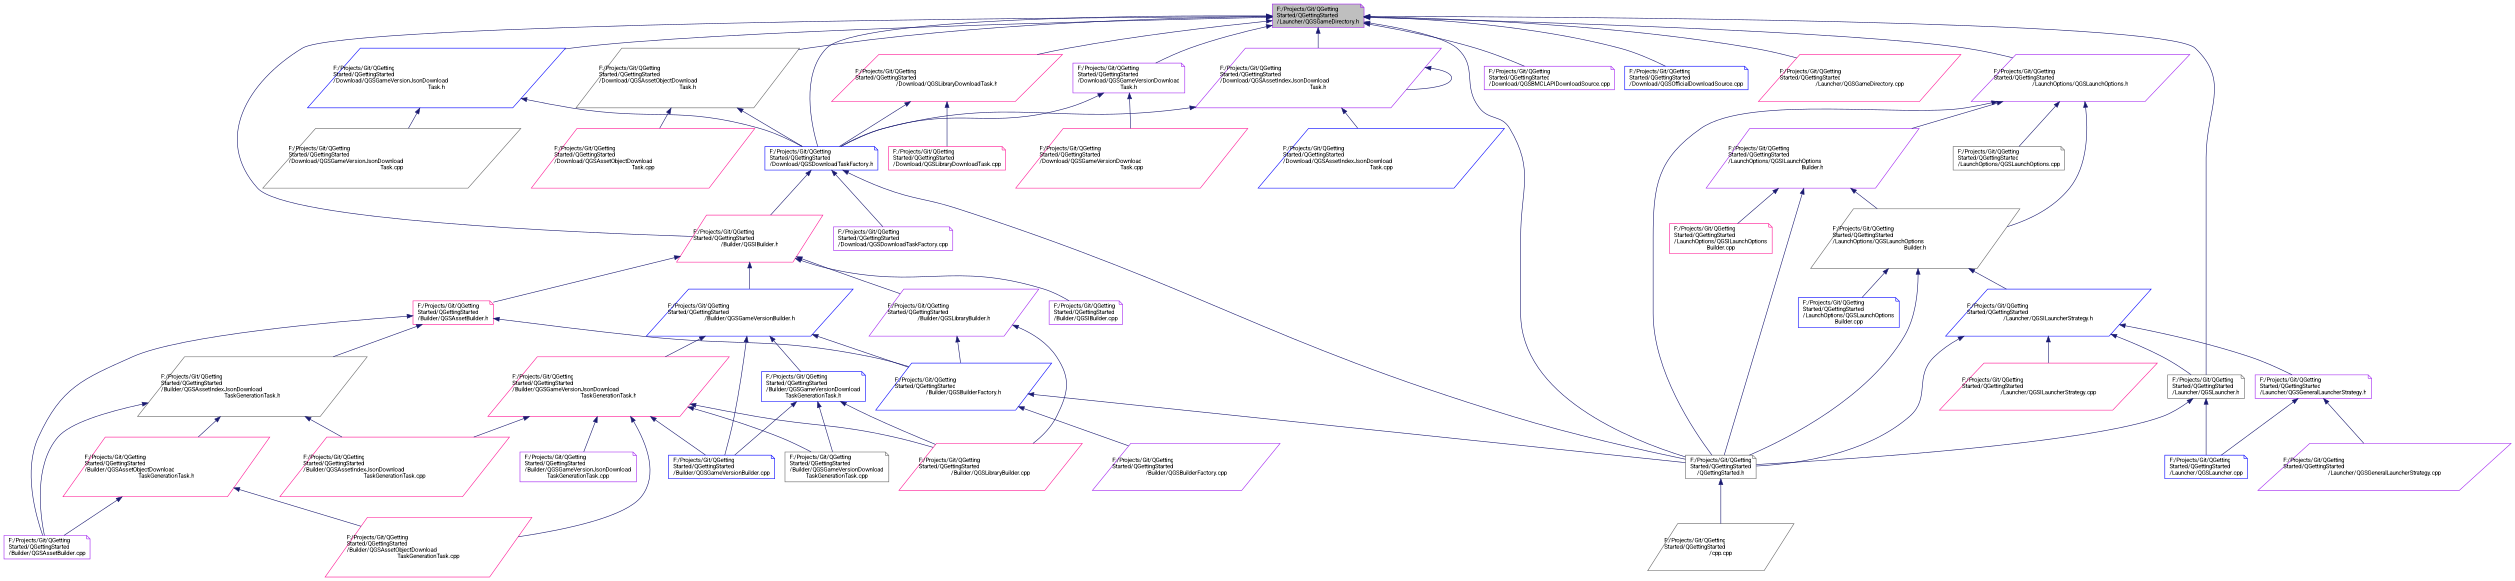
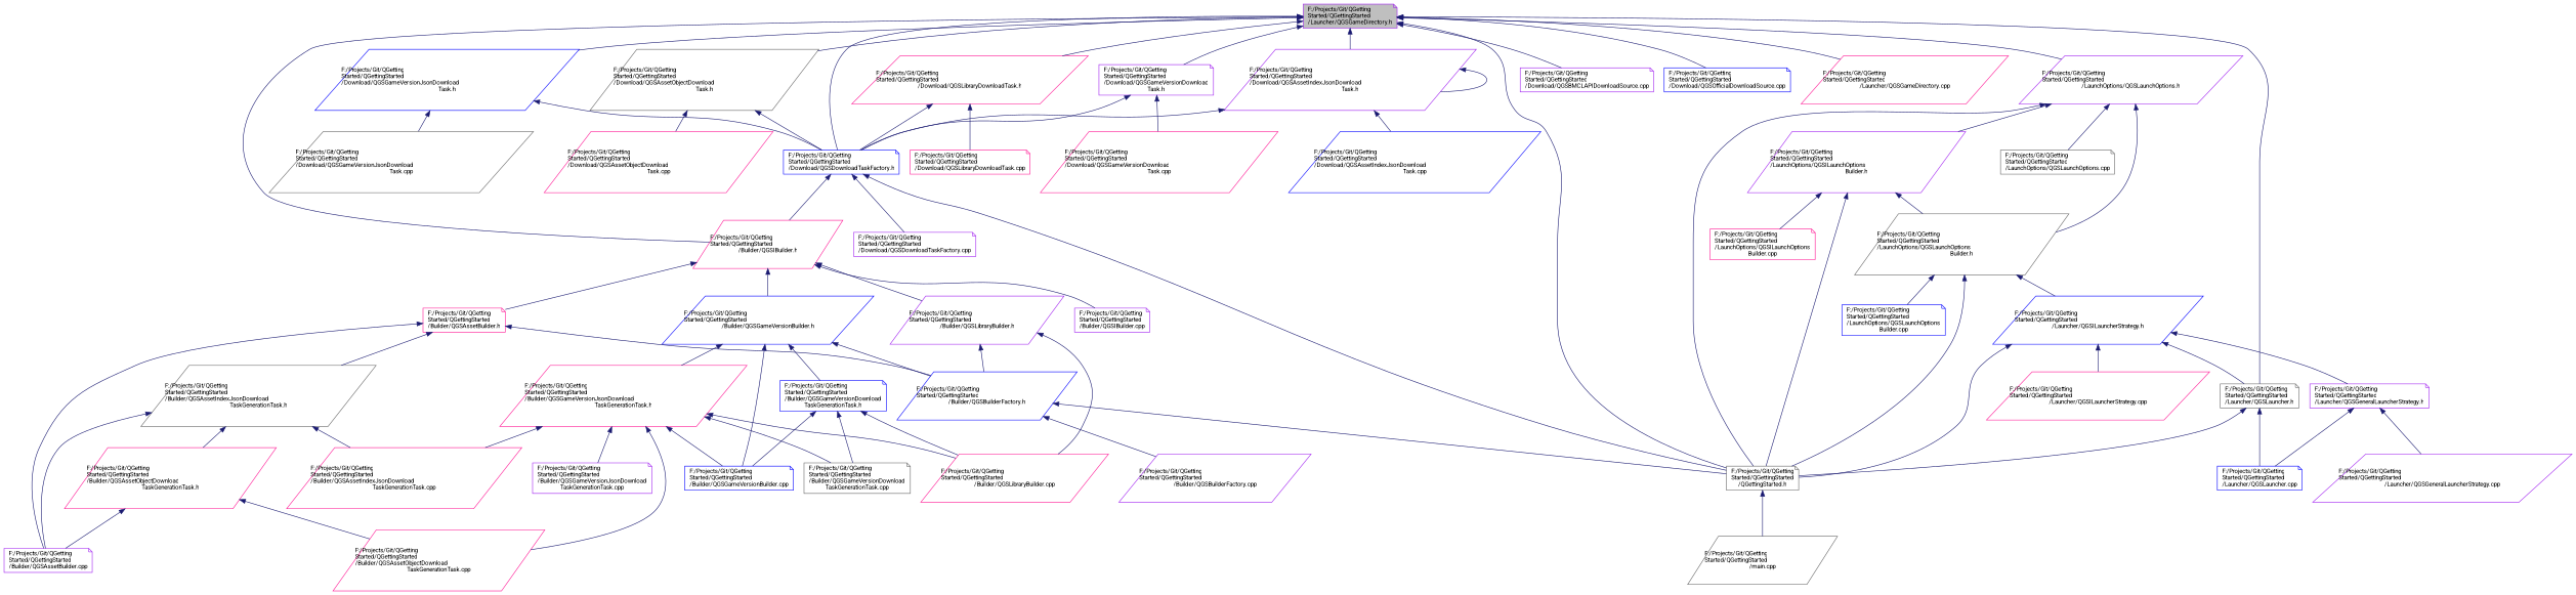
  digraph {
    fontname=Roboto
    node [color=purple fillcolor=white fontname=Roboto fontsize=10 shape=parallelogram style=filled]
    edge [color=midnightblue dir=back fontname=Roboto fontsize=10 labelfontname=Helvetica labelfontsize=10 style=solid]
    n1 [fillcolor=grey75 fontcolor=black height=0.2 label="F:/Projects/Git/QGetting\lStarted/QGettingStarted\l/Launcher/QGSGameDirectory.h" shape=note width=0.4]
    n2 [color=blue height=0.2 label="F:/Projects/Git/QGetting\lStarted/QGettingStarted\l/Download/QGSGameVersionJsonDownload\lTask.h" width=0.4]
    n3 [color=blue height=0.2 label="F:/Projects/Git/QGetting\lStarted/QGettingStarted\l/Download/QGSDownloadTaskFactory.h" shape=note width=0.4]
    n4 [color=deeppink height=0.2 label="F:/Projects/Git/QGetting\lStarted/QGettingStarted\l/Builder/QGSIBuilder.h" width=0.4]
    n5 [color=gray40 height=0.2 label="F:/Projects/Git/QGetting\lStarted/QGettingStarted\l/QGettingStarted.h" shape=note width=0.4]
    n6 [color=gray40 height=0.2 label="F:/Projects/Git/QGetting\lStarted/QGettingStarted\l/Download/QGSAssetObjectDownload\lTask.h" width=0.4]
    n7 [color=deeppink height=0.2 label="F:/Projects/Git/QGetting\lStarted/QGettingStarted\l/Download/QGSLibraryDownloadTask.h" width=0.4]
    n8 [height=0.2 label="F:/Projects/Git/QGetting\lStarted/QGettingStarted\l/Download/QGSGameVersionDownload\lTask.h" shape=note width=0.4]
    n9 [height=0.2 label="F:/Projects/Git/QGetting\lStarted/QGettingStarted\l/Download/QGSAssetIndexJsonDownload\lTask.h" width=0.4]
    n10 [height=0.2 label="F:/Projects/Git/QGetting\lStarted/QGettingStarted\l/Download/QGSBMCLAPIDownloadSource.cpp" shape=note width=0.4]
    n11 [color=blue height=0.2 label="F:/Projects/Git/QGetting\lStarted/QGettingStarted\l/Download/QGSOfficialDownloadSource.cpp" shape=note width=0.4]
    n12 [color=deeppink height=0.2 label="F:/Projects/Git/QGetting\lStarted/QGettingStarted\l/Launcher/QGSGameDirectory.cpp" width=0.4]
    n13 [height=0.2 label="F:/Projects/Git/QGetting\lStarted/QGettingStarted\l/LaunchOptions/QGSLaunchOptions.h" width=0.4]
    n14 [color=gray40 height=0.2 label="F:/Projects/Git/QGetting\lStarted/QGettingStarted\l/Launcher/QGSLauncher.h" shape=note width=0.4]
    n15 [color=gray40 height=0.2 label="F:/Projects/Git/QGetting\lStarted/QGettingStarted\l/Download/QGSGameVersionJsonDownload\lTask.cpp" width=0.4]
    n16 [height=0.2 label="F:/Projects/Git/QGetting\lStarted/QGettingStarted\l/Download/QGSDownloadTaskFactory.cpp" shape=note width=0.4]
    n17 [color=deeppink height=0.2 label="F:/Projects/Git/QGetting\lStarted/QGettingStarted\l/Builder/QGSAssetBuilder.h" shape=note width=0.4]
    n18 [color=blue height=0.2 label="F:/Projects/Git/QGetting\lStarted/QGettingStarted\l/Builder/QGSGameVersionBuilder.h" width=0.4]
    n19 [height=0.2 label="F:/Projects/Git/QGetting\lStarted/QGettingStarted\l/Builder/QGSLibraryBuilder.h" width=0.4]
    n20 [height=0.2 label="F:/Projects/Git/QGetting\lStarted/QGettingStarted\l/Builder/QGSIBuilder.cpp" shape=note width=0.4]
    n21 [height=0.2 label="F:/Projects/Git/QGetting\lStarted/QGettingStarted\l/Builder/QGSAssetBuilder.cpp" shape=note width=0.4]
    n22 [color=gray40 height=0.2 label="F:/Projects/Git/QGetting\lStarted/QGettingStarted\l/Builder/QGSAssetIndexJsonDownload\lTaskGenerationTask.h" width=0.4]
    n23 [color=blue height=0.2 label="F:/Projects/Git/QGetting\lStarted/QGettingStarted\l/Builder/QGSBuilderFactory.h" width=0.4]
    n24 [color=deeppink height=0.2 label="F:/Projects/Git/QGetting\lStarted/QGettingStarted\l/Builder/QGSAssetObjectDownload\lTaskGenerationTask.h" width=0.4]
    n25 [color=deeppink height=0.2 label="F:/Projects/Git/QGetting\lStarted/QGettingStarted\l/Builder/QGSAssetIndexJsonDownload\lTaskGenerationTask.cpp" width=0.4]
    n26 [color=deeppink height=0.2 label="F:/Projects/Git/QGetting\lStarted/QGettingStarted\l/Builder/QGSAssetObjectDownload\lTaskGenerationTask.cpp" width=0.4]
    n27 [height=0.2 label="F:/Projects/Git/QGetting\lStarted/QGettingStarted\l/Builder/QGSBuilderFactory.cpp" width=0.4]
-   n28 [color=gray40 height=0.2 label="F:/Projects/Git/QGetting\lStarted/QGettingStarted\l/cpp.cpp" width=0.4]
+   n28 [color=gray40 height=0.2 label="F:/Projects/Git/QGetting\lStarted/QGettingStarted\l/main.cpp" width=0.4]
    n29 [color=deeppink height=0.2 label="F:/Projects/Git/QGetting\lStarted/QGettingStarted\l/Builder/QGSGameVersionJsonDownload\lTaskGenerationTask.h" width=0.4]
    n30 [color=blue height=0.2 label="F:/Projects/Git/QGetting\lStarted/QGettingStarted\l/Builder/QGSGameVersionBuilder.cpp" shape=note width=0.4]
    n31 [color=blue height=0.2 label="F:/Projects/Git/QGetting\lStarted/QGettingStarted\l/Builder/QGSGameVersionDownload\lTaskGenerationTask.h" shape=note width=0.4]
    n32 [color=gray40 height=0.2 label="F:/Projects/Git/QGetting\lStarted/QGettingStarted\l/Builder/QGSGameVersionDownload\lTaskGenerationTask.cpp" shape=note width=0.4]
    n33 [height=0.2 label="F:/Projects/Git/QGetting\lStarted/QGettingStarted\l/Builder/QGSGameVersionJsonDownload\lTaskGenerationTask.cpp" shape=note width=0.4]
    n34 [color=deeppink height=0.2 label="F:/Projects/Git/QGetting\lStarted/QGettingStarted\l/Builder/QGSLibraryBuilder.cpp" width=0.4]
    n35 [color=deeppink height=0.2 label="F:/Projects/Git/QGetting\lStarted/QGettingStarted\l/Download/QGSAssetObjectDownload\lTask.cpp" width=0.4]
    n36 [color=deeppink height=0.2 label="F:/Projects/Git/QGetting\lStarted/QGettingStarted\l/Download/QGSLibraryDownloadTask.cpp" shape=note width=0.4]
    n37 [color=deeppink height=0.2 label="F:/Projects/Git/QGetting\lStarted/QGettingStarted\l/Download/QGSGameVersionDownload\lTask.cpp" width=0.4]
    n38 [color=blue height=0.2 label="F:/Projects/Git/QGetting\lStarted/QGettingStarted\l/Download/QGSAssetIndexJsonDownload\lTask.cpp" width=0.4]
    n39 [height=0.2 label="F:/Projects/Git/QGetting\lStarted/QGettingStarted\l/LaunchOptions/QGSILaunchOptions\lBuilder.h" width=0.4]
    n40 [color=gray40 height=0.2 label="F:/Projects/Git/QGetting\lStarted/QGettingStarted\l/LaunchOptions/QGSLaunchOptions\lBuilder.h" width=0.4]
    n41 [color=gray40 height=0.2 label="F:/Projects/Git/QGetting\lStarted/QGettingStarted\l/LaunchOptions/QGSLaunchOptions.cpp" shape=note width=0.4]
    n42 [color=deeppink height=0.2 label="F:/Projects/Git/QGetting\lStarted/QGettingStarted\l/LaunchOptions/QGSILaunchOptions\lBuilder.cpp" shape=note width=0.4]
    n43 [color=blue height=0.2 label="F:/Projects/Git/QGetting\lStarted/QGettingStarted\l/Launcher/QGSILauncherStrategy.h" width=0.4]
    n44 [color=blue height=0.2 label="F:/Projects/Git/QGetting\lStarted/QGettingStarted\l/LaunchOptions/QGSLaunchOptions\lBuilder.cpp" shape=note width=0.4]
    n45 [height=0.2 label="F:/Projects/Git/QGetting\lStarted/QGettingStarted\l/Launcher/QGSGeneralLauncherStrategy.h" shape=note width=0.4]
    n46 [color=deeppink height=0.2 label="F:/Projects/Git/QGetting\lStarted/QGettingStarted\l/Launcher/QGSILauncherStrategy.cpp" width=0.4]
    n47 [height=0.2 label="F:/Projects/Git/QGetting\lStarted/QGettingStarted\l/Launcher/QGSGeneralLauncherStrategy.cpp" width=0.4]
    n48 [color=blue height=0.2 label="F:/Projects/Git/QGetting\lStarted/QGettingStarted\l/Launcher/QGSLauncher.cpp" shape=note width=0.4]
    n1 -> n2
    n1 -> n3
    n1 -> n4
    n1 -> n5
    n1 -> n6
    n1 -> n7
    n1 -> n8
    n1 -> n9
    n1 -> n10
    n1 -> n11
    n1 -> n12
    n1 -> n13
    n1 -> n14
    n2 -> n3
    n2 -> n15
    n3 -> n4
    n3 -> n5
    n3 -> n16
    n4 -> n17
    n4 -> n18
    n4 -> n19
    n4 -> n20
    n5 -> n28
    n6 -> n3
    n6 -> n35
    n7 -> n3
    n7 -> n36
    n8 -> n3
    n8 -> n37
    n9 -> n3
    n9 -> n9
    n9 -> n38
    n13 -> n5
    n13 -> n39
    n13 -> n40
    n13 -> n41
    n14 -> n5
    n14 -> n48
    n17 -> n21
    n17 -> n22
    n17 -> n23
    n18 -> n23
    n18 -> n29
    n18 -> n30
    n18 -> n31
    n19 -> n23
    n19 -> n34
    n22 -> n21
    n22 -> n24
    n22 -> n25
    n23 -> n5
    n23 -> n27
    n24 -> n21
    n24 -> n26
    n29 -> n25
    n29 -> n26
    n29 -> n30
    n29 -> n32
    n29 -> n33
    n29 -> n34
    n31 -> n30
    n31 -> n32
    n31 -> n34
    n39 -> n5
    n39 -> n40
    n39 -> n42
    n40 -> n5
    n40 -> n43
    n40 -> n44
    n43 -> n5
    n43 -> n14
    n43 -> n45
    n43 -> n46
    n45 -> n47
    n45 -> n48
  }
